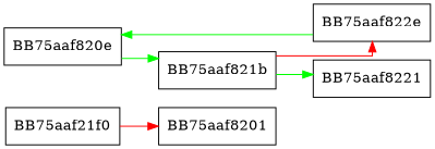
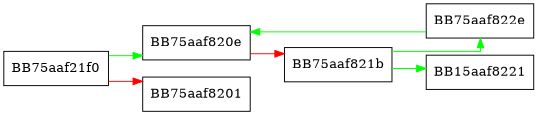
  digraph {
    rankdir=LR
    splines=ortho
    node [shape=box]
    edge [color=green]
    n1 [label=BB75aaf21f0]
    BB75aaf820e
    BB75aaf8201
    BB75aaf821b
    BB75aaf822e
-   BB75aaf8221
+   BB75aaf8221 [label=BB15aaf8221]
+   n1 -> BB75aaf820e
    n1 -> BB75aaf8201 [color=red]
-   BB75aaf820e -> BB75aaf821b
-   BB75aaf821b -> BB75aaf822e [color=red]
+   BB75aaf820e -> BB75aaf821b [color=red]
+   BB75aaf821b -> BB75aaf822e
    BB75aaf821b -> BB75aaf8221
    BB75aaf822e -> BB75aaf820e
  }
